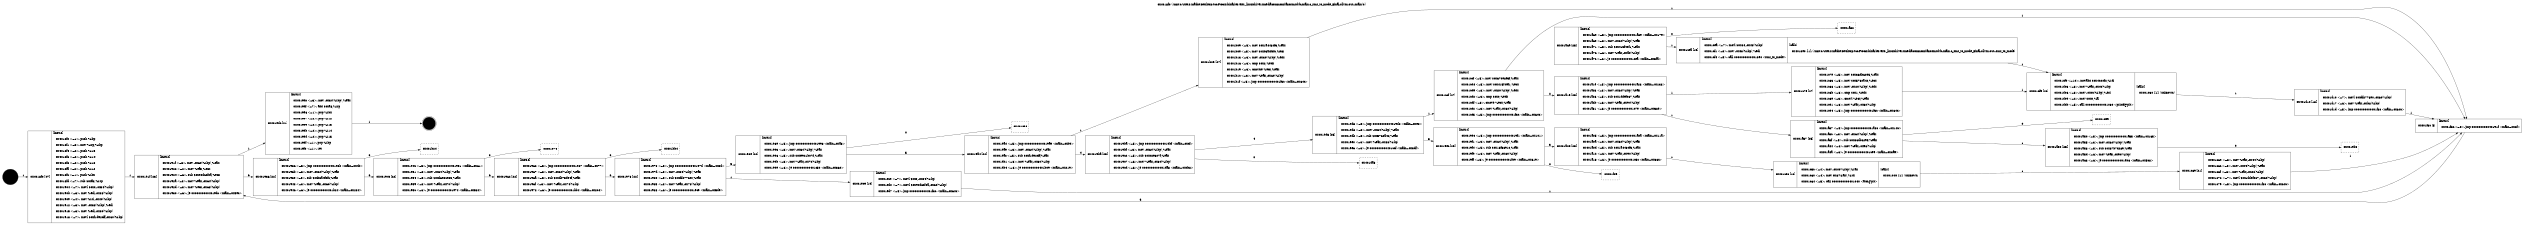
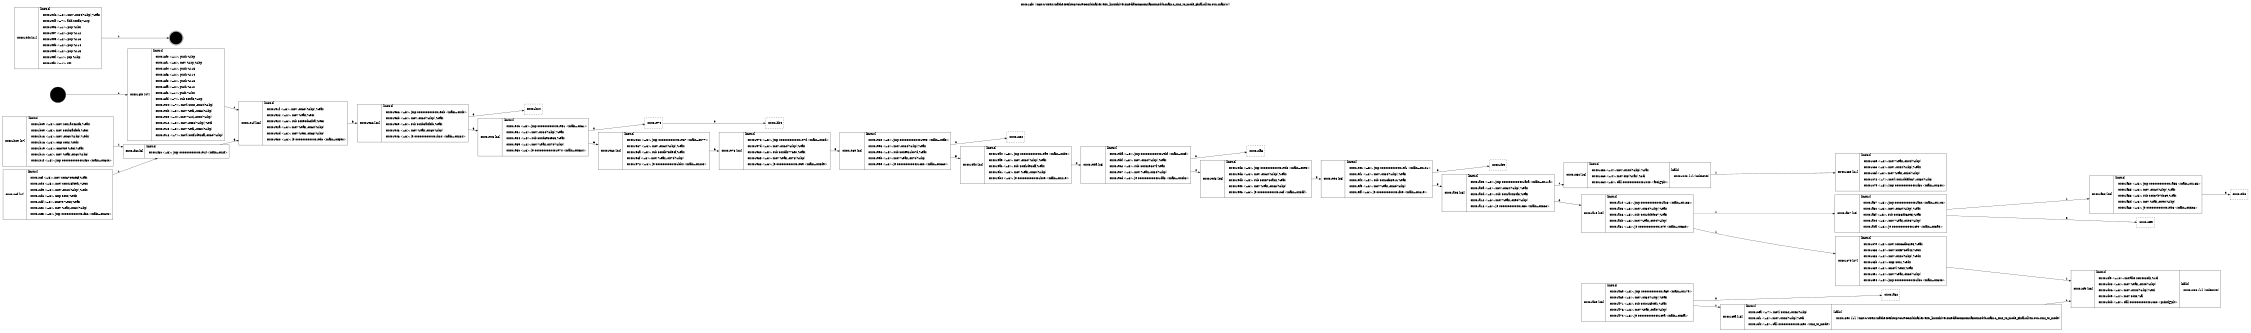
  digraph {
    label="0x4018f0 (/mnt/c/Users/mathe/Desktop/tcc/POCII/binaries/extr_linuxdriversmediacommonsianosmsdvb-main.c_sms_to_mode_Final-ollvm.out::main(0))"
    labelloc=t
    rankdir=LR
    node [shape=record]
    Entry [fillcolor=black height=0.3 shape=circle style=filled width=0.3]
    n2 [label="{\n     0x4018f0 [47]\l\n     | [instrs]\l\n     &nbsp;&nbsp;0x4018f0 \<+1\>: push %rbp\l\n     &nbsp;&nbsp;0x4018f1 \<+3\>: mov %rsp,%rbp\l\n     &nbsp;&nbsp;0x4018f4 \<+2\>: push %r15\l\n     &nbsp;&nbsp;0x4018f6 \<+2\>: push %r14\l\n     &nbsp;&nbsp;0x4018f8 \<+2\>: push %r13\l\n     &nbsp;&nbsp;0x4018fa \<+2\>: push %r12\l\n     &nbsp;&nbsp;0x4018fc \<+1\>: push %rbx\l\n     &nbsp;&nbsp;0x4018fd \<+7\>: sub $0xa8,%rsp\l\n     &nbsp;&nbsp;0x401904 \<+7\>: movl $0x0,-0x34(%rbp)\l\n     &nbsp;&nbsp;0x40190b \<+3\>: mov %edi,-0x38(%rbp)\l\n     &nbsp;&nbsp;0x40190e \<+4\>: mov %rsi,-0x40(%rbp)\l\n     &nbsp;&nbsp;0x401912 \<+3\>: mov -0x38(%rbp),%edi\l\n     &nbsp;&nbsp;0x401915 \<+3\>: mov %edi,-0x30(%rbp)\l\n     &nbsp;&nbsp;0x401918 \<+7\>: movl $0xf1d92cff,-0x60(%rbp)\l\n  }"]
    n3 [label="{\n     0x40191f [23]\l\n     | [instrs]\l\n     &nbsp;&nbsp;0x40191f \<+3\>: mov -0x60(%rbp),%eax\l\n     &nbsp;&nbsp;0x401922 \<+2\>: mov %eax,%ecx\l\n     &nbsp;&nbsp;0x401924 \<+6\>: sub $0x90dc2f0a,%ecx\l\n     &nbsp;&nbsp;0x40192a \<+3\>: mov %eax,-0x64(%rbp)\l\n     &nbsp;&nbsp;0x40192d \<+3\>: mov %ecx,-0x68(%rbp)\l\n     &nbsp;&nbsp;0x401930 \<+6\>: je 0000000000401edc \<main+0x5ec\>\l\n  }"]
    n4 [label="{\n     0x401edc [21]\l\n     | [instrs]\l\n     &nbsp;&nbsp;0x401edc \<+3\>: mov -0x34(%rbp),%eax\l\n     &nbsp;&nbsp;0x401edf \<+7\>: add $0xa8,%rsp\l\n     &nbsp;&nbsp;0x401ee6 \<+1\>: pop %rbx\l\n     &nbsp;&nbsp;0x401ee7 \<+2\>: pop %r12\l\n     &nbsp;&nbsp;0x401ee9 \<+2\>: pop %r13\l\n     &nbsp;&nbsp;0x401eeb \<+2\>: pop %r14\l\n     &nbsp;&nbsp;0x401eed \<+2\>: pop %r15\l\n     &nbsp;&nbsp;0x401eef \<+1\>: pop %rbp\l\n     &nbsp;&nbsp;0x401ef0 \<+1\>: ret\l\n  }"]
    n5 [label="{\n     0x401936 [22]\l\n     | [instrs]\l\n     &nbsp;&nbsp;0x401936 \<+5\>: jmp 000000000040193b \<main+0x4b\>\l\n     &nbsp;&nbsp;0x40193b \<+3\>: mov -0x64(%rbp),%eax\l\n     &nbsp;&nbsp;0x40193e \<+5\>: sub $0xb3a4f0fc,%eax\l\n     &nbsp;&nbsp;0x401943 \<+3\>: mov %eax,-0x6c(%rbp)\l\n     &nbsp;&nbsp;0x401946 \<+6\>: je 0000000000401b24 \<main+0x234\>\l\n  }"]
    Exit [fillcolor=black height=0.3 peripheries=2 shape=circle style=filled width=0.3]
    n7 [label="{\n     0x401b24\l\n  }" style=dashed]
    n8 [label="{\n     0x40194c [22]\l\n     | [instrs]\l\n     &nbsp;&nbsp;0x40194c \<+5\>: jmp 0000000000401951 \<main+0x61\>\l\n     &nbsp;&nbsp;0x401951 \<+3\>: mov -0x64(%rbp),%eax\l\n     &nbsp;&nbsp;0x401954 \<+5\>: sub $0xd693c935,%eax\l\n     &nbsp;&nbsp;0x401959 \<+3\>: mov %eax,-0x70(%rbp)\l\n     &nbsp;&nbsp;0x40195c \<+6\>: je 0000000000401e74 \<main+0x584\>\l\n  }"]
    n9 [label="{\n     0x401e74\l\n  }" style=dashed]
    n10 [label="{\n     0x401962 [22]\l\n     | [instrs]\l\n     &nbsp;&nbsp;0x401962 \<+5\>: jmp 0000000000401967 \<main+0x77\>\l\n     &nbsp;&nbsp;0x401967 \<+3\>: mov -0x64(%rbp),%eax\l\n     &nbsp;&nbsp;0x40196a \<+5\>: sub $0xdb75d94f,%eax\l\n     &nbsp;&nbsp;0x40196f \<+3\>: mov %eax,-0x74(%rbp)\l\n     &nbsp;&nbsp;0x401972 \<+6\>: je 0000000000401bb4 \<main+0x2c4\>\l\n  }"]
    n11 [label="{\n     0x401bb4\l\n  }" style=dashed]
    n12 [label="{\n     0x401978 [22]\l\n     | [instrs]\l\n     &nbsp;&nbsp;0x401978 \<+5\>: jmp 000000000040197d \<main+0x8d\>\l\n     &nbsp;&nbsp;0x40197d \<+3\>: mov -0x64(%rbp),%eax\l\n     &nbsp;&nbsp;0x401980 \<+5\>: sub $0xdf2776e0,%eax\l\n     &nbsp;&nbsp;0x401985 \<+3\>: mov %eax,-0x78(%rbp)\l\n     &nbsp;&nbsp;0x401988 \<+6\>: je 0000000000401ec9 \<main+0x5d9\>\l\n  }"]
-   n13 [label="{\n     0x401d10 [18]\l\n     | [instrs]\l\n     &nbsp;&nbsp;0x401d10 \<+7\>: movl $0xdf2776e0,-0x60(%rbp)\l\n     &nbsp;&nbsp;0x401d17 \<+6\>: mov %eax,-0xb8(%rbp)\l\n     &nbsp;&nbsp;0x401d1d \<+5\>: jmp 0000000000401f3c \<main+0x64c\>\l\n  }"]
    n14 [label="{\n     0x401f3c [5]\l\n     | [instrs]\l\n     &nbsp;&nbsp;0x401f3c \<+5\>: jmp 000000000040191f \<main+0x2f\>\l\n  }"]
-   n15 [label="{\n     0x401ec9 [19]\l\n     | [instrs]\l\n     &nbsp;&nbsp;0x401ec9 \<+7\>: movl $0x0,-0x34(%rbp)\l\n     &nbsp;&nbsp;0x401ed0 \<+7\>: movl $0x90dc2f0a,-0x60(%rbp)\l\n     &nbsp;&nbsp;0x401ed7 \<+5\>: jmp 0000000000401f3c \<main+0x64c\>\l\n  }"]
    n16 [label="{\n     0x40198e [22]\l\n     | [instrs]\l\n     &nbsp;&nbsp;0x40198e \<+5\>: jmp 0000000000401993 \<main+0xa3\>\l\n     &nbsp;&nbsp;0x401993 \<+3\>: mov -0x64(%rbp),%eax\l\n     &nbsp;&nbsp;0x401996 \<+5\>: sub $0xe921bc7d,%eax\l\n     &nbsp;&nbsp;0x40199b \<+3\>: mov %eax,-0x7c(%rbp)\l\n     &nbsp;&nbsp;0x40199e \<+6\>: je 0000000000401c50 \<main+0x360\>\l\n  }"]
    n17 [label="{\n     0x401cf9 [23]\l\n     | [instrs]\l\n     &nbsp;&nbsp;0x401cf9 \<+10\>: movabs $0x4020f2,%rdi\l\n     &nbsp;&nbsp;0x401d03 \<+3\>: mov %eax,-0x4c(%rbp)\l\n     &nbsp;&nbsp;0x401d06 \<+3\>: mov -0x4c(%rbp),%esi\l\n     &nbsp;&nbsp;0x401d09 \<+2\>: mov $0x0,%al\l\n     &nbsp;&nbsp;0x401d0b \<+5\>: call 0000000000401030 \<printf@plt\>\l\n     | [calls]\l\n     &nbsp;&nbsp;0x401030 \{1\} (unknown)\l\n  }"]
    n18 [label="{\n     0x401c50\l\n  }" style=dashed]
    n19 [label="{\n     0x4019a4 [22]\l\n     | [instrs]\l\n     &nbsp;&nbsp;0x4019a4 \<+5\>: jmp 00000000004019a9 \<main+0xb9\>\l\n     &nbsp;&nbsp;0x4019a9 \<+3\>: mov -0x64(%rbp),%eax\l\n     &nbsp;&nbsp;0x4019ac \<+5\>: sub $0xf1d92cff,%eax\l\n     &nbsp;&nbsp;0x4019b1 \<+3\>: mov %eax,-0x80(%rbp)\l\n     &nbsp;&nbsp;0x4019b4 \<+6\>: je 0000000000401b09 \<main+0x219\>\l\n  }"]
    n20 [label="{\n     0x401a82\l\n  }" style=dashed]
    n21 [label="{\n     0x401b09 [27]\l\n     | [instrs]\l\n     &nbsp;&nbsp;0x401b09 \<+5\>: mov $0x1a4484f3,%eax\l\n     &nbsp;&nbsp;0x401b0e \<+5\>: mov $0xb3a4f0fc,%ecx\l\n     &nbsp;&nbsp;0x401b13 \<+3\>: mov -0x30(%rbp),%edx\l\n     &nbsp;&nbsp;0x401b16 \<+3\>: cmp $0x2,%edx\l\n     &nbsp;&nbsp;0x401b19 \<+3\>: cmovne %ecx,%eax\l\n     &nbsp;&nbsp;0x401b1c \<+3\>: mov %eax,-0x60(%rbp)\l\n     &nbsp;&nbsp;0x401b1f \<+5\>: jmp 0000000000401f3c \<main+0x64c\>\l\n  }"]
    n22 [label="{\n     0x4019ba [25]\l\n     | [instrs]\l\n     &nbsp;&nbsp;0x4019ba \<+5\>: jmp 00000000004019bf \<main+0xcf\>\l\n     &nbsp;&nbsp;0x4019bf \<+3\>: mov -0x64(%rbp),%eax\l\n     &nbsp;&nbsp;0x4019c2 \<+5\>: sub $0x42e607f,%eax\l\n     &nbsp;&nbsp;0x4019c7 \<+6\>: mov %eax,-0x84(%rbp)\l\n     &nbsp;&nbsp;0x4019cd \<+6\>: je 0000000000401da8 \<main+0x4b8\>\l\n  }"]
    n23 [label="{\n     0x401cea [15]\l\n     | [instrs]\l\n     &nbsp;&nbsp;0x401cea \<+7\>: movl $0x64,-0x48(%rbp)\l\n     &nbsp;&nbsp;0x401cf1 \<+3\>: mov -0x48(%rbp),%edi\l\n     &nbsp;&nbsp;0x401cf4 \<+5\>: call 00000000004013e0 \<sms_to_mode\>\l\n     | [calls]\l\n     &nbsp;&nbsp;0x4013e0 \{1\} (/mnt/c/Users/mathe/Desktop/tcc/POCII/binaries/extr_linuxdriversmediacommonsianosmsdvb-main.c_sms_to_mode_Final-ollvm.out::sms_to_mode)\l\n  }"]
    n24 [label="{\n     0x401da8\l\n  }" style=dashed]
    n25 [label="{\n     0x4019d3 [25]\l\n     | [instrs]\l\n     &nbsp;&nbsp;0x4019d3 \<+5\>: jmp 00000000004019d8 \<main+0xe8\>\l\n     &nbsp;&nbsp;0x4019d8 \<+3\>: mov -0x64(%rbp),%eax\l\n     &nbsp;&nbsp;0x4019db \<+5\>: sub $0x5760a42,%eax\l\n     &nbsp;&nbsp;0x4019e0 \<+6\>: mov %eax,-0x88(%rbp)\l\n     &nbsp;&nbsp;0x4019e6 \<+6\>: je 0000000000401ccf \<main+0x3df\>\l\n  }"]
    n26 [label="{\n     0x401a69 [25]\l\n     | [instrs]\l\n     &nbsp;&nbsp;0x401a69 \<+5\>: jmp 0000000000401a6e \<main+0x17e\>\l\n     &nbsp;&nbsp;0x401a6e \<+3\>: mov -0x64(%rbp),%eax\l\n     &nbsp;&nbsp;0x401a71 \<+5\>: sub $0x415f4ef1,%eax\l\n     &nbsp;&nbsp;0x401a76 \<+6\>: mov %eax,-0xa0(%rbp)\l\n     &nbsp;&nbsp;0x401a7c \<+6\>: je 0000000000401cea \<main+0x3fa\>\l\n  }"]
    n27 [label="{\n     0x401ccf [27]\l\n     | [instrs]\l\n     &nbsp;&nbsp;0x401ccf \<+5\>: mov $0x670e8e5f,%eax\l\n     &nbsp;&nbsp;0x401cd4 \<+5\>: mov $0x415f4ef1,%ecx\l\n     &nbsp;&nbsp;0x401cd9 \<+3\>: mov -0x2c(%rbp),%edx\l\n     &nbsp;&nbsp;0x401cdc \<+3\>: cmp $0x0,%edx\l\n     &nbsp;&nbsp;0x401cdf \<+3\>: cmove %ecx,%eax\l\n     &nbsp;&nbsp;0x401ce2 \<+3\>: mov %eax,-0x60(%rbp)\l\n     &nbsp;&nbsp;0x401ce5 \<+5\>: jmp 0000000000401f3c \<main+0x64c\>\l\n  }"]
    n28 [label="{\n     0x4019ec [25]\l\n     | [instrs]\l\n     &nbsp;&nbsp;0x4019ec \<+5\>: jmp 00000000004019f1 \<main+0x101\>\l\n     &nbsp;&nbsp;0x4019f1 \<+3\>: mov -0x64(%rbp),%eax\l\n     &nbsp;&nbsp;0x4019f4 \<+5\>: sub $0x13f3891c,%eax\l\n     &nbsp;&nbsp;0x4019f9 \<+6\>: mov %eax,-0x8c(%rbp)\l\n     &nbsp;&nbsp;0x4019ff \<+6\>: je 0000000000401f09 \<main+0x619\>\l\n  }"]
    n29 [label="{\n     0x401eb8\l\n  }" style=dashed]
    n30 [label="{\n     0x401f09\l\n  }" style=dashed]
    n31 [label="{\n     0x401a05 [25]\l\n     | [instrs]\l\n     &nbsp;&nbsp;0x401a05 \<+5\>: jmp 0000000000401a0a \<main+0x11a\>\l\n     &nbsp;&nbsp;0x401a0a \<+3\>: mov -0x64(%rbp),%eax\l\n     &nbsp;&nbsp;0x401a0d \<+5\>: sub $0x1a4484f3,%eax\l\n     &nbsp;&nbsp;0x401a12 \<+6\>: mov %eax,-0x90(%rbp)\l\n     &nbsp;&nbsp;0x401a18 \<+6\>: je 0000000000401c5c \<main+0x36c\>\l\n  }"]
    n32 [label="{\n     0x401a50 [25]\l\n     | [instrs]\l\n     &nbsp;&nbsp;0x401a50 \<+5\>: jmp 0000000000401a55 \<main+0x165\>\l\n     &nbsp;&nbsp;0x401a55 \<+3\>: mov -0x64(%rbp),%eax\l\n     &nbsp;&nbsp;0x401a58 \<+5\>: sub $0x37b7d289,%eax\l\n     &nbsp;&nbsp;0x401a5d \<+6\>: mov %eax,-0x9c(%rbp)\l\n     &nbsp;&nbsp;0x401a63 \<+6\>: je 0000000000401eb8 \<main+0x5c8\>\l\n  }"]
    n33 [label="{\n     0x401c5c [13]\l\n     | [instrs]\l\n     &nbsp;&nbsp;0x401c5c \<+4\>: mov -0x40(%rbp),%rax\l\n     &nbsp;&nbsp;0x401c60 \<+4\>: mov 0x8(%rax),%rdi\l\n     &nbsp;&nbsp;0x401c64 \<+5\>: call 0000000000401040 \<atoi@plt\>\l\n     | [calls]\l\n     &nbsp;&nbsp;0x401040 \{1\} (unknown)\l\n  }"]
    n34 [label="{\n     0x401a1e [25]\l\n     | [instrs]\l\n     &nbsp;&nbsp;0x401a1e \<+5\>: jmp 0000000000401a23 \<main+0x133\>\l\n     &nbsp;&nbsp;0x401a23 \<+3\>: mov -0x64(%rbp),%eax\l\n     &nbsp;&nbsp;0x401a26 \<+5\>: sub $0x1ddef067,%eax\l\n     &nbsp;&nbsp;0x401a2b \<+6\>: mov %eax,-0x94(%rbp)\l\n     &nbsp;&nbsp;0x401a31 \<+6\>: je 0000000000401c7e \<main+0x38e\>\l\n  }"]
    n35 [label="{\n     0x401c99\l\n  }" style=dashed]
    n36 [label="{\n     0x401c69 [21]\l\n     | [instrs]\l\n     &nbsp;&nbsp;0x401c69 \<+3\>: mov %eax,-0x44(%rbp)\l\n     &nbsp;&nbsp;0x401c6c \<+3\>: mov -0x44(%rbp),%eax\l\n     &nbsp;&nbsp;0x401c6f \<+3\>: mov %eax,-0x2c(%rbp)\l\n     &nbsp;&nbsp;0x401c72 \<+7\>: movl $0x1ddef067,-0x60(%rbp)\l\n     &nbsp;&nbsp;0x401c79 \<+5\>: jmp 0000000000401f3c \<main+0x64c\>\l\n  }"]
    n37 [label="{\n     0x401a37 [25]\l\n     | [instrs]\l\n     &nbsp;&nbsp;0x401a37 \<+5\>: jmp 0000000000401a3c \<main+0x14c\>\l\n     &nbsp;&nbsp;0x401a3c \<+3\>: mov -0x64(%rbp),%eax\l\n     &nbsp;&nbsp;0x401a3f \<+5\>: sub $0x36db6295,%eax\l\n     &nbsp;&nbsp;0x401a44 \<+6\>: mov %eax,-0x98(%rbp)\l\n     &nbsp;&nbsp;0x401a4a \<+6\>: je 0000000000401c99 \<main+0x3a9\>\l\n  }"]
    n38 [label="{\n     0x401c7e [27]\l\n     | [instrs]\l\n     &nbsp;&nbsp;0x401c7e \<+5\>: mov $0x36db6295,%eax\l\n     &nbsp;&nbsp;0x401c83 \<+5\>: mov $0x5760a42,%ecx\l\n     &nbsp;&nbsp;0x401c88 \<+3\>: mov -0x2c(%rbp),%edx\l\n     &nbsp;&nbsp;0x401c8b \<+3\>: cmp $0x1,%edx\l\n     &nbsp;&nbsp;0x401c8e \<+3\>: cmovl %ecx,%eax\l\n     &nbsp;&nbsp;0x401c91 \<+3\>: mov %eax,-0x60(%rbp)\l\n     &nbsp;&nbsp;0x401c94 \<+5\>: jmp 0000000000401f3c \<main+0x64c\>\l\n  }"]
    Entry -> n2 [label=" 1"]
    n2 -> n3 [label=" 1"]
-   n3 -> n4 [label=" 1"]
    n3 -> n5 [label=" 6"]
    n4 -> Exit [label=" 1"]
    n5 -> n7 [label=" 0"]
    n5 -> n8 [label=" 6"]
    n8 -> n9 [label=" 0"]
    n8 -> n10 [label=" 6"]
-   n10 -> n11 [label=" 0"]
+   n9 -> n11 [label=" 0"]
    n10 -> n12 [label=" 6"]
-   n12 -> n15 [label=" 1"]
    n12 -> n16 [label=" 5"]
-   n13 -> n14 [label=" 1"]
    n14 -> n3 [label=" 6"]
-   n15 -> n14 [label=" 1"]
    n16 -> n18 [label=" 0"]
    n16 -> n19 [label=" 5"]
-   n17 -> n13 [label=" 1"]
-   n19 -> n21 [label=" 1"]
    n19 -> n22 [label=" 4"]
    n21 -> n14 [label=" 1"]
    n22 -> n24 [label=" 0"]
    n22 -> n25 [label=" 4"]
    n23 -> n17 [label=" 1"]
-   n25 -> n27 [label=" 1"]
    n25 -> n28 [label=" 3"]
    n26 -> n20 [label=" 0"]
    n26 -> n23 [label=" 1"]
    n27 -> n14 [label=" 1"]
    n28 -> n30 [label=" 0"]
    n28 -> n31 [label=" 3"]
    n31 -> n33 [label=" 1"]
-   n27 -> n34 [label=" 2"]
+   n31 -> n34 [label=" 2"]
    n32 -> n29 [label=" 0"]
    n33 -> n36 [label=" 1"]
    n34 -> n37 [label=" 1"]
    n34 -> n38 [label=" 1"]
-   n36 -> n14 [label=" 1"]
    n37 -> n32 [label=" 1"]
    n37 -> n35 [label=" 0"]
    n38 -> n17 [label=" 1"]
  }
